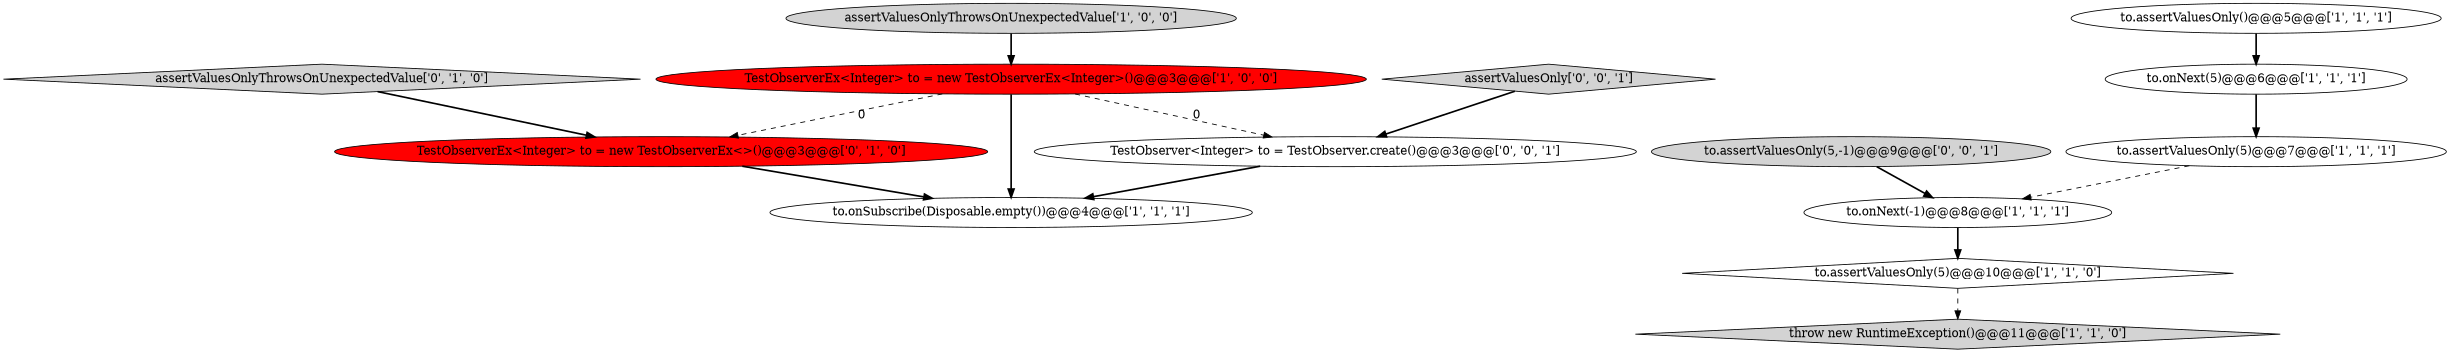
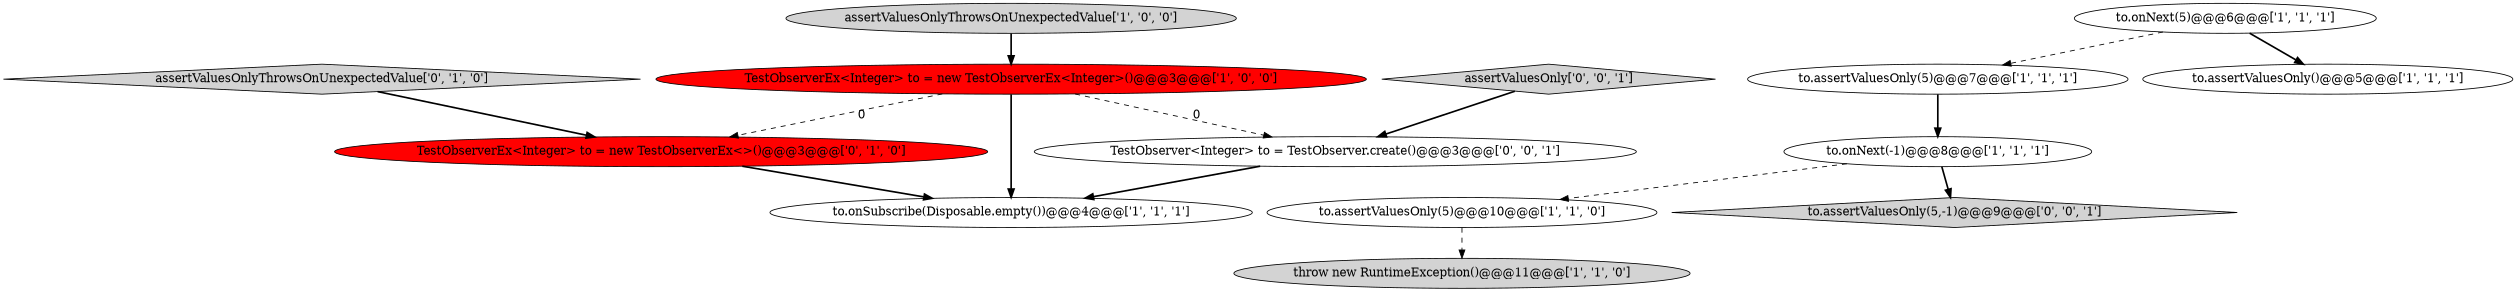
  digraph {
    node [fillcolor=white shape=ellipse style=filled]
    edge [style=bold]
    n1 [fillcolor=red label="TestObserverEx<Integer> to = new TestObserverEx<Integer>()@@@3@@@['1', '0', '0']"]
    n2 [label="TestObserver<Integer> to = TestObserver.create()@@@3@@@['0', '0', '1']"]
    n3 [label="to.onSubscribe(Disposable.empty())@@@4@@@['1', '1', '1']"]
    n4 [fillcolor=red label="TestObserverEx<Integer> to = new TestObserverEx<>()@@@3@@@['0', '1', '0']"]
    n5 [fillcolor=lightgray label="assertValuesOnlyThrowsOnUnexpectedValue['1', '0', '0']"]
-   n6 [fillcolor=lightgray label="throw new RuntimeException()@@@11@@@['1', '1', '0']" shape=diamond]
+   n6 [fillcolor=lightgray label="throw new RuntimeException()@@@11@@@['1', '1', '0']"]
    n7 [label="to.onNext(-1)@@@8@@@['1', '1', '1']"]
-   n8 [label="to.assertValuesOnly(5)@@@10@@@['1', '1', '0']" shape=diamond]
-   n9 [fillcolor=lightgray label="to.assertValuesOnly(5,-1)@@@9@@@['0', '0', '1']"]
+   n8 [label="to.assertValuesOnly(5)@@@10@@@['1', '1', '0']"]
+   n9 [fillcolor=lightgray label="to.assertValuesOnly(5,-1)@@@9@@@['0', '0', '1']" shape=diamond]
    n10 [label="to.onNext(5)@@@6@@@['1', '1', '1']"]
    n11 [label="to.assertValuesOnly(5)@@@7@@@['1', '1', '1']"]
    n12 [label="to.assertValuesOnly()@@@5@@@['1', '1', '1']"]
    n13 [fillcolor=lightgray label="assertValuesOnlyThrowsOnUnexpectedValue['0', '1', '0']" shape=diamond]
    n14 [fillcolor=lightgray label="assertValuesOnly['0', '0', '1']" shape=diamond]
    n1 -> n2 [label=0 style=dashed]
    n1 -> n3
    n1 -> n4 [label=0 style=dashed]
    n2 -> n3
    n4 -> n3
    n5 -> n1
-   n7 -> n8
-   n9 -> n7
+   n7 -> n8 [style=dashed]
+   n7 -> n9
    n8 -> n6 [style=dashed]
-   n10 -> n11
-   n11 -> n7 [style=dashed]
-   n12 -> n10
+   n10 -> n11 [style=dashed]
+   n11 -> n7
+   n10 -> n12
    n13 -> n4
    n14 -> n2
  }
